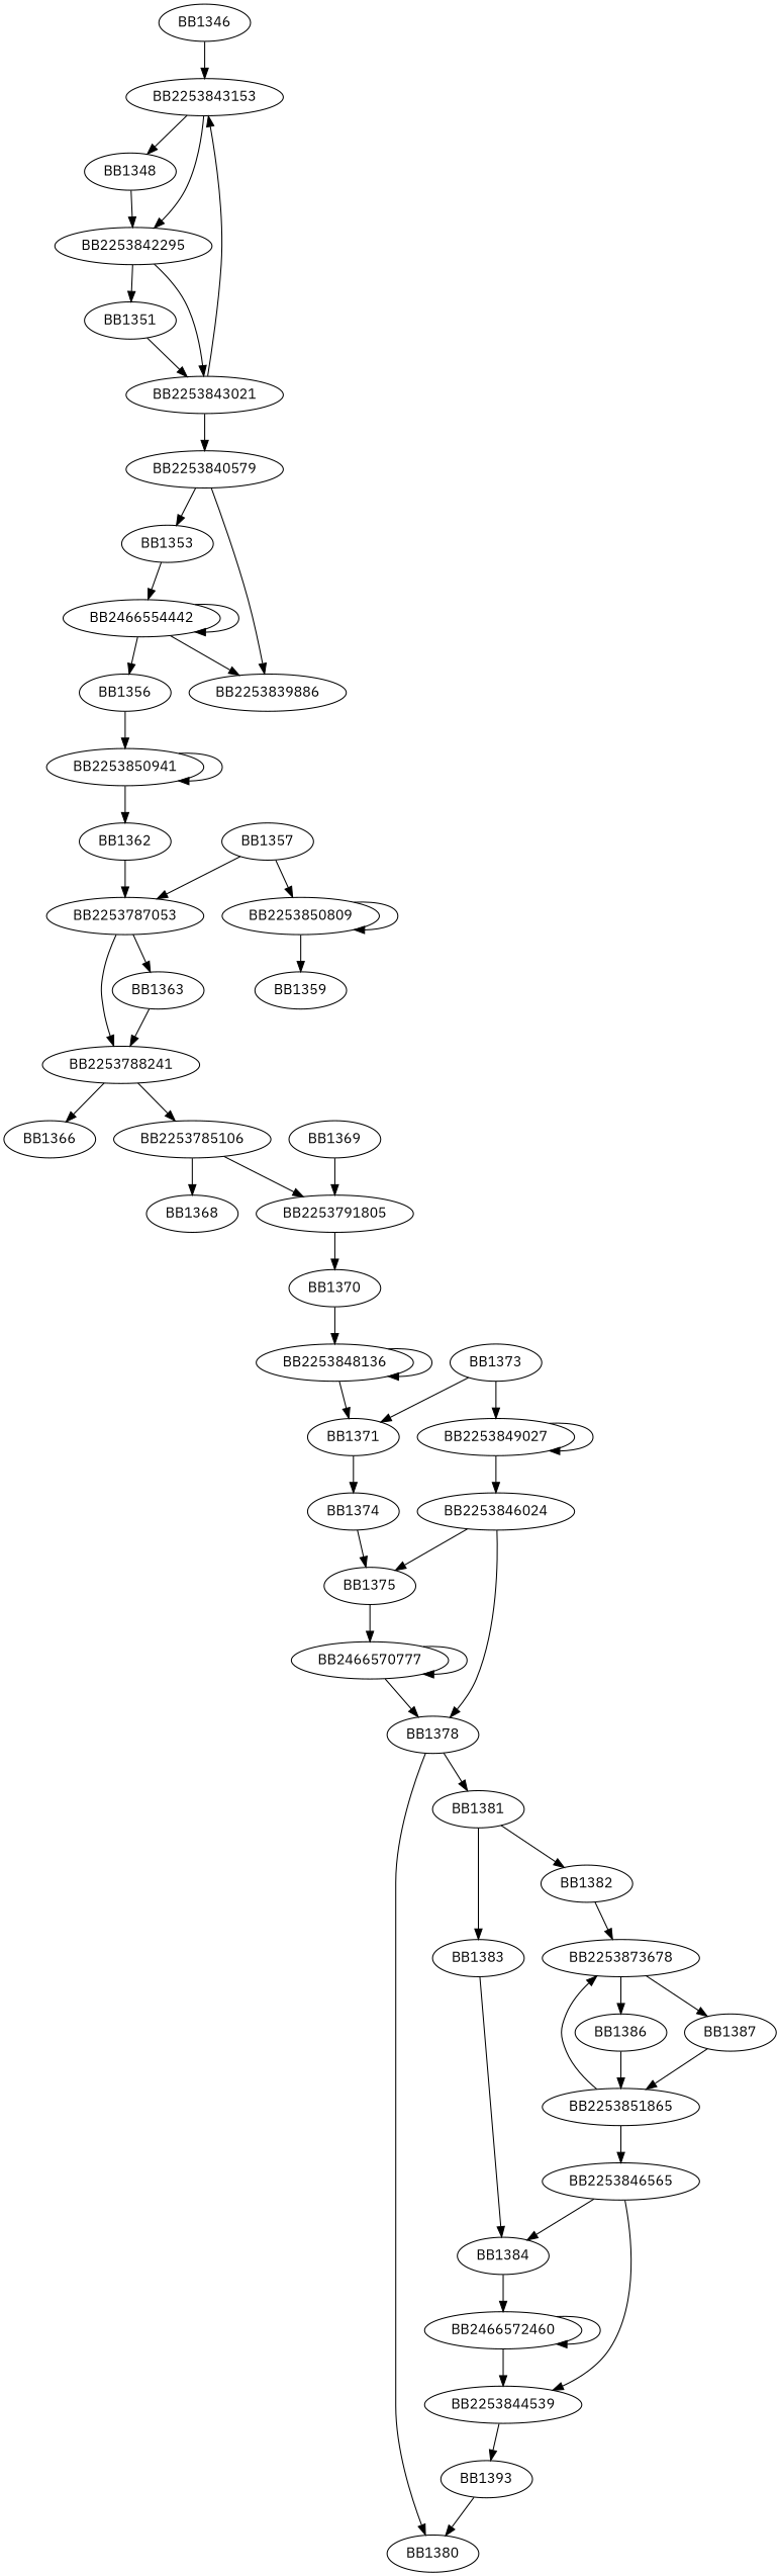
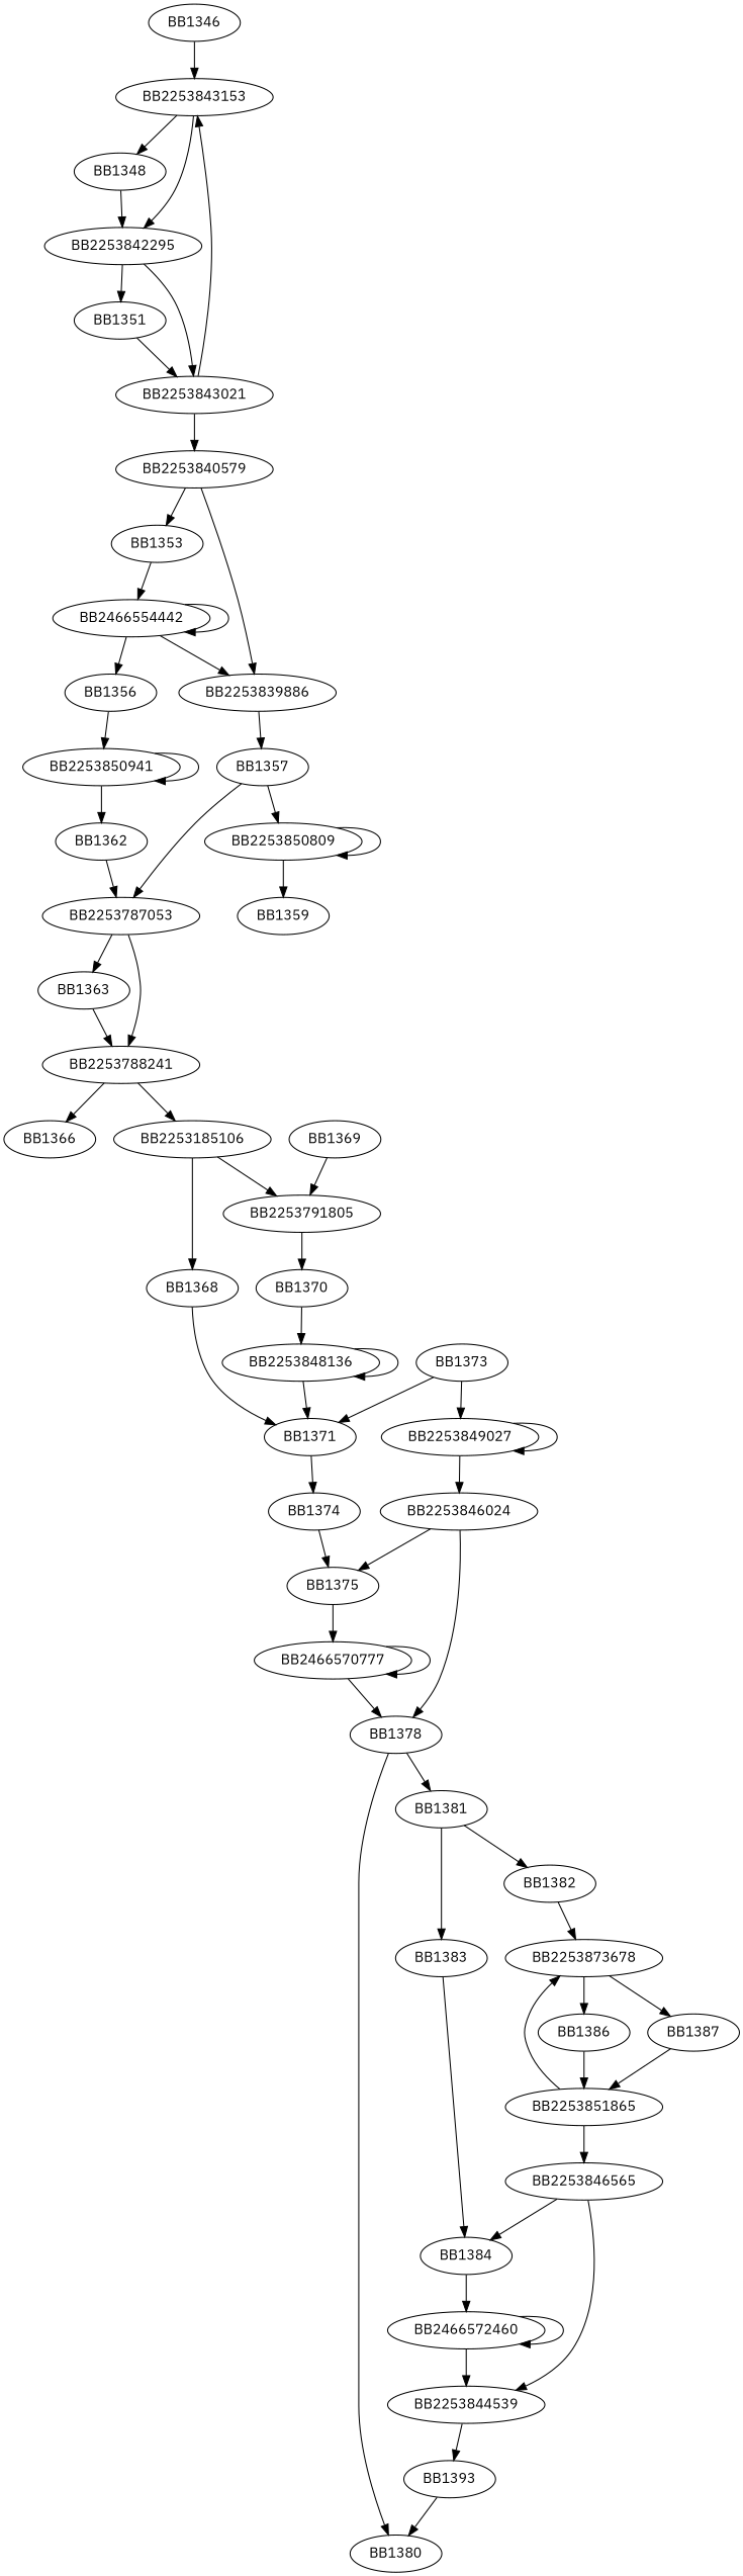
  digraph {
    fontname="IBM Plex Sans"
    node [fontname="IBM Plex Sans"]
    edge [fontname="IBM Plex Sans"]
    BB1346
    BB2253843153
    BB1348
    BB2253842295
    BB2253843021
    BB1351
    BB2253840579
    BB1353
    BB2253839886
    BB2466554442
    BB1357
    BB1356
    BB2253850941
    BB2253850809
    BB2253787053
    BB1362
    BB1359
    BB1363
    BB2253788241
-   BB2253785106
+   BB2253785106 [label=BB2253185106]
    BB1366
    BB2253791805
    BB1368
    BB1370
    BB1371
    BB1369
    BB2253848136
    BB1374
    BB1373
    BB2253849027
    BB1375
    BB2253846024
    BB2466570777
    BB1378
    BB1380
    BB1381
    BB1382
    BB1383
    BB2253873678
    BB1384
    BB1386
    BB1387
    BB2466572460
    BB2253844539
    BB2253851865
    n46 [label=BB2253846565]
    BB1393
    BB1346 -> BB2253843153
    BB2253843153 -> BB1348
    BB2253843153 -> BB2253842295
    BB1348 -> BB2253842295
    BB2253842295 -> BB2253843021
    BB2253842295 -> BB1351
    BB2253843021 -> BB2253843153
    BB2253843021 -> BB2253840579
    BB1351 -> BB2253843021
    BB2253840579 -> BB1353
    BB2253840579 -> BB2253839886
    BB1353 -> BB2466554442
+   BB2253839886 -> BB1357
    BB2466554442 -> BB2253839886
    BB2466554442 -> BB2466554442
    BB2466554442 -> BB1356
    BB1357 -> BB2253850809
    BB1357 -> BB2253787053
    BB1356 -> BB2253850941
    BB2253850941 -> BB2253850941
    BB2253850941 -> BB1362
    BB2253850809 -> BB2253850809
    BB2253850809 -> BB1359
    BB2253787053 -> BB1363
    BB2253787053 -> BB2253788241
    BB1362 -> BB2253787053
    BB1363 -> BB2253788241
    BB2253788241 -> BB2253785106
    BB2253788241 -> BB1366
    BB2253785106 -> BB2253791805
    BB2253785106 -> BB1368
    BB2253791805 -> BB1370
+   BB1368 -> BB1371
    BB1370 -> BB2253848136
    BB1371 -> BB1374
    BB1369 -> BB2253791805
    BB2253848136 -> BB1371
    BB2253848136 -> BB2253848136
    BB1374 -> BB1375
    BB1373 -> BB1371
    BB1373 -> BB2253849027
    BB2253849027 -> BB2253849027
    BB2253849027 -> BB2253846024
    BB1375 -> BB2466570777
    BB2253846024 -> BB1375
    BB2253846024 -> BB1378
    BB2466570777 -> BB2466570777
    BB2466570777 -> BB1378
    BB1378 -> BB1380
    BB1378 -> BB1381
    BB1381 -> BB1382
    BB1381 -> BB1383
    BB1382 -> BB2253873678
    BB1383 -> BB1384
    BB2253873678 -> BB1386
    BB2253873678 -> BB1387
    BB1384 -> BB2466572460
    BB1386 -> BB2253851865
    BB1387 -> BB2253851865
    BB2466572460 -> BB2466572460
    BB2466572460 -> BB2253844539
    BB2253844539 -> BB1393
    BB2253851865 -> BB2253873678
    BB2253851865 -> n46
    n46 -> BB1384
    n46 -> BB2253844539
    BB1393 -> BB1380
  }
